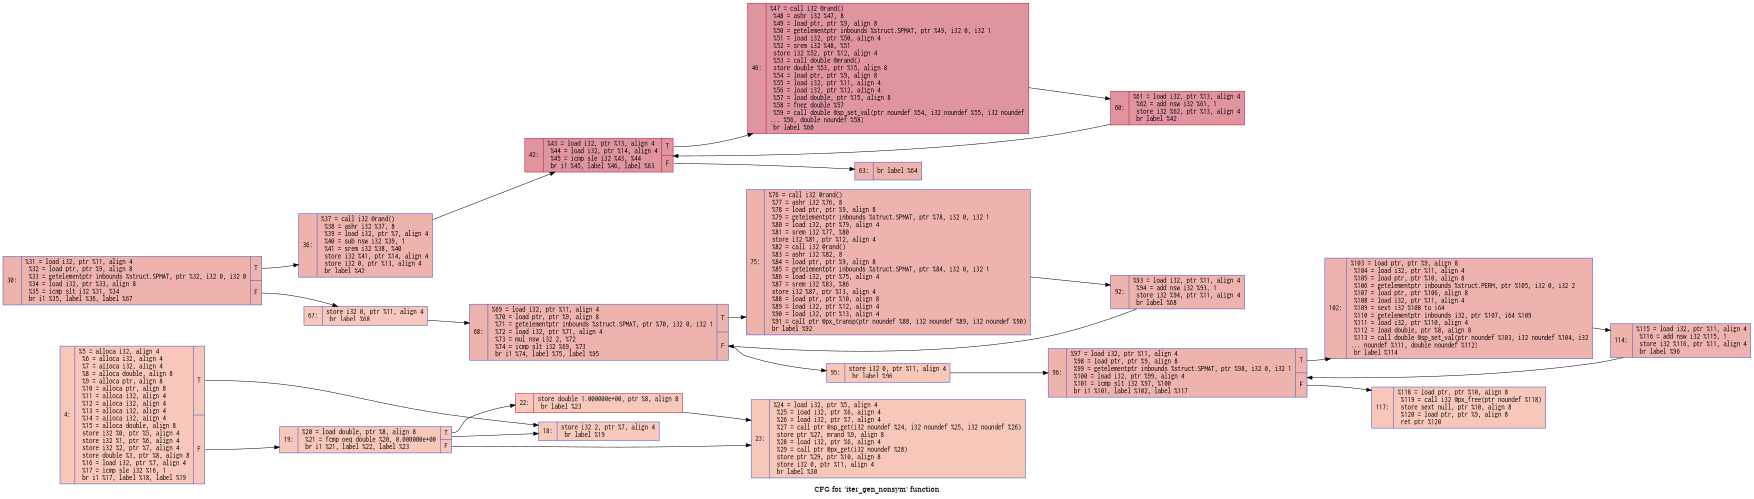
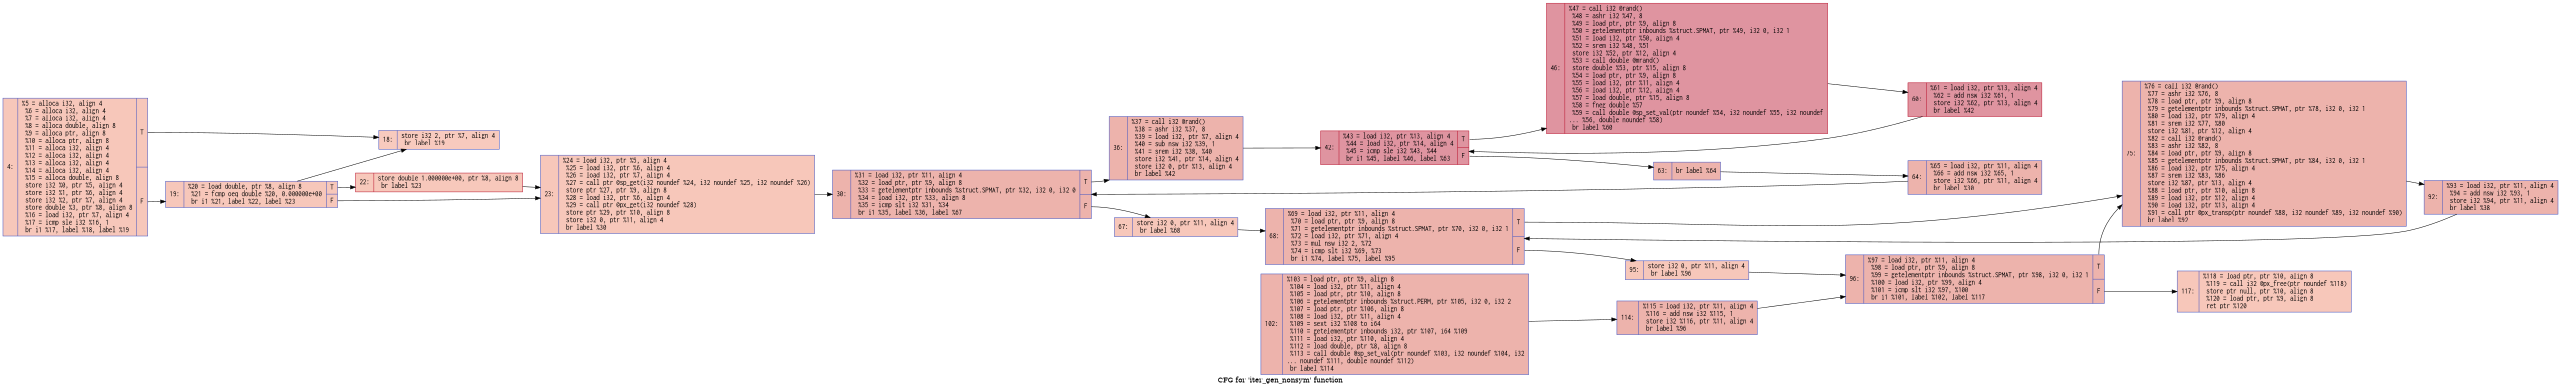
  digraph {
    label="CFG for 'iter_gen_nonsym' function"
    rankdir=LR
    node [color="#3d50c3ff" fillcolor="#d6524470" fontname=Courier shape=record style=filled]
    n1 [fillcolor="#ec7f6370" label="{4:\l|  %5 = alloca i32, align 4\l  %6 = alloca i32, align 4\l  %7 = alloca i32, align 4\l  %8 = alloca double, align 8\l  %9 = alloca ptr, align 8\l  %10 = alloca ptr, align 8\l  %11 = alloca i32, align 4\l  %12 = alloca i32, align 4\l  %13 = alloca i32, align 4\l  %14 = alloca i32, align 4\l  %15 = alloca double, align 8\l  store i32 %0, ptr %5, align 4\l  store i32 %1, ptr %6, align 4\l  store i32 %2, ptr %7, align 4\l  store double %3, ptr %8, align 8\l  %16 = load i32, ptr %7, align 4\l  %17 = icmp sle i32 %16, 1\l  br i1 %17, label %18, label %19\l|{<s0>T|<s1>F}}"]
    n2 [fillcolor="#ef886b70" label="{18:\l|  store i32 2, ptr %7, align 4\l  br label %19\l}"]
    n3 [fillcolor="#ec7f6370" label="{19:\l|  %20 = load double, ptr %8, align 8\l  %21 = fcmp oeq double %20, 0.000000e+00\l  br i1 %21, label %22, label %23\l|{<s0>T|<s1>F}}"]
    n4 [color="#b70d28ff" fillcolor="#ed836670" label="{22:\l|  store double 1.000000e+00, ptr %8, align 8\l  br label %23\l}"]
-   n5 [fillcolor="#ec7f6370" label="{23:\l|  %24 = load i32, ptr %5, align 4\l  %25 = load i32, ptr %6, align 4\l  %26 = load i32, ptr %7, align 4\l  %27 = call ptr @sp_get(i32 noundef %24, i32 noundef %25, i32 noundef %26)\l  store ptr %27, mrand %9, align 8\l  %28 = load i32, ptr %6, align 4\l  %29 = call ptr @px_get(i32 noundef %28)\l  store ptr %29, ptr %10, align 8\l  store i32 0, ptr %11, align 4\l  br label %30\l}"]
+   n5 [fillcolor="#ec7f6370" label="{23:\l|  %24 = load i32, ptr %5, align 4\l  %25 = load i32, ptr %6, align 4\l  %26 = load i32, ptr %7, align 4\l  %27 = call ptr @sp_get(i32 noundef %24, i32 noundef %25, i32 noundef %26)\l  store ptr %27, ptr %9, align 8\l  %28 = load i32, ptr %6, align 4\l  %29 = call ptr @px_get(i32 noundef %28)\l  store ptr %29, ptr %10, align 8\l  store i32 0, ptr %11, align 4\l  br label %30\l}"]
    n6 [label="{30:\l|  %31 = load i32, ptr %11, align 4\l  %32 = load ptr, ptr %9, align 8\l  %33 = getelementptr inbounds %struct.SPMAT, ptr %32, i32 0, i32 0\l  %34 = load i32, ptr %33, align 8\l  %35 = icmp slt i32 %31, %34\l  br i1 %35, label %36, label %67\l|{<s0>T|<s1>F}}"]
    n7 [label="{36:\l|  %37 = call i32 @rand()\l  %38 = ashr i32 %37, 8\l  %39 = load i32, ptr %7, align 4\l  %40 = sub nsw i32 %39, 1\l  %41 = srem i32 %38, %40\l  store i32 %41, ptr %14, align 4\l  store i32 0, ptr %13, align 4\l  br label %42\l}"]
    n8 [fillcolor="#ec7f6370" label="{67:\l|  store i32 0, ptr %11, align 4\l  br label %68\l}"]
    n9 [color="#b70d28ff" fillcolor="#b70d2870" label="{42:\l|  %43 = load i32, ptr %13, align 4\l  %44 = load i32, ptr %14, align 4\l  %45 = icmp sle i32 %43, %44\l  br i1 %45, label %46, label %63\l|{<s0>T|<s1>F}}"]
    n10 [label="{68:\l|  %69 = load i32, ptr %11, align 4\l  %70 = load ptr, ptr %9, align 8\l  %71 = getelementptr inbounds %struct.SPMAT, ptr %70, i32 0, i32 1\l  %72 = load i32, ptr %71, align 4\l  %73 = mul nsw i32 2, %72\l  %74 = icmp slt i32 %69, %73\l  br i1 %74, label %75, label %95\l|{<s0>T|<s1>F}}"]
    n11 [color="#b70d28ff" fillcolor="#b70d2870" label="{46:\l|  %47 = call i32 @rand()\l  %48 = ashr i32 %47, 8\l  %49 = load ptr, ptr %9, align 8\l  %50 = getelementptr inbounds %struct.SPMAT, ptr %49, i32 0, i32 1\l  %51 = load i32, ptr %50, align 4\l  %52 = srem i32 %48, %51\l  store i32 %52, ptr %12, align 4\l  %53 = call double @mrand()\l  store double %53, ptr %15, align 8\l  %54 = load ptr, ptr %9, align 8\l  %55 = load i32, ptr %11, align 4\l  %56 = load i32, ptr %12, align 4\l  %57 = load double, ptr %15, align 8\l  %58 = fneg double %57\l  %59 = call double @sp_set_val(ptr noundef %54, i32 noundef %55, i32 noundef\l... %56, double noundef %58)\l  br label %60\l}"]
    n12 [label="{63:\l|  br label %64\l}"]
    n13 [label="{75:\l|  %76 = call i32 @rand()\l  %77 = ashr i32 %76, 8\l  %78 = load ptr, ptr %9, align 8\l  %79 = getelementptr inbounds %struct.SPMAT, ptr %78, i32 0, i32 1\l  %80 = load i32, ptr %79, align 4\l  %81 = srem i32 %77, %80\l  store i32 %81, ptr %12, align 4\l  %82 = call i32 @rand()\l  %83 = ashr i32 %82, 8\l  %84 = load ptr, ptr %9, align 8\l  %85 = getelementptr inbounds %struct.SPMAT, ptr %84, i32 0, i32 1\l  %86 = load i32, ptr %75, align 4\l  %87 = srem i32 %83, %86\l  store i32 %87, ptr %13, align 4\l  %88 = load ptr, ptr %10, align 8\l  %89 = load i32, ptr %12, align 4\l  %90 = load i32, ptr %13, align 4\l  %91 = call ptr @px_transp(ptr noundef %88, i32 noundef %89, i32 noundef %90)\l  br label %92\l}"]
    n14 [fillcolor="#ec7f6370" label="{95:\l|  store i32 0, ptr %11, align 4\l  br label %96\l}"]
    n15 [color="#b70d28ff" fillcolor="#b70d2870" label="{60:\l|  %61 = load i32, ptr %13, align 4\l  %62 = add nsw i32 %61, 1\l  store i32 %62, ptr %13, align 4\l  br label %42\l}"]
-   n17 [label="{92:\l|  %93 = load i32, ptr %11, align 4\l  %94 = add nsw i32 %93, 1\l  store i32 %94, ptr %11, align 4\l  br label %68\l}"]
+   n16 [label="{64:\l|  %65 = load i32, ptr %11, align 4\l  %66 = add nsw i32 %65, 1\l  store i32 %66, ptr %11, align 4\l  br label %30\l}"]
+   n17 [label="{92:\l|  %93 = load i32, ptr %11, align 4\l  %94 = add nsw i32 %93, 1\l  store i32 %94, ptr %11, align 4\l  br label %38\l}"]
    n18 [label="{96:\l|  %97 = load i32, ptr %11, align 4\l  %98 = load ptr, ptr %9, align 8\l  %99 = getelementptr inbounds %struct.SPMAT, ptr %98, i32 0, i32 1\l  %100 = load i32, ptr %99, align 4\l  %101 = icmp slt i32 %97, %100\l  br i1 %101, label %102, label %117\l|{<s0>T|<s1>F}}"]
    n19 [label="{102:\l|  %103 = load ptr, ptr %9, align 8\l  %104 = load i32, ptr %11, align 4\l  %105 = load ptr, ptr %10, align 8\l  %106 = getelementptr inbounds %struct.PERM, ptr %105, i32 0, i32 2\l  %107 = load ptr, ptr %106, align 8\l  %108 = load i32, ptr %11, align 4\l  %109 = sext i32 %108 to i64\l  %110 = getelementptr inbounds i32, ptr %107, i64 %109\l  %111 = load i32, ptr %110, align 4\l  %112 = load double, ptr %8, align 8\l  %113 = call double @sp_set_val(ptr noundef %103, i32 noundef %104, i32\l... noundef %111, double noundef %112)\l  br label %114\l}"]
-   n20 [fillcolor="#ec7f6370" label="{117:\l|  %118 = load ptr, ptr %10, align 8\l  %119 = call i32 @px_free(ptr noundef %118)\l  store sext null, ptr %10, align 8\l  %120 = load ptr, ptr %9, align 8\l  ret ptr %120\l}"]
+   n20 [fillcolor="#ec7f6370" label="{117:\l|  %118 = load ptr, ptr %10, align 8\l  %119 = call i32 @px_free(ptr noundef %118)\l  store ptr null, ptr %10, align 8\l  %120 = load ptr, ptr %9, align 8\l  ret ptr %120\l}"]
    n21 [label="{114:\l|  %115 = load i32, ptr %11, align 4\l  %116 = add nsw i32 %115, 1\l  store i32 %116, ptr %11, align 4\l  br label %96\l}"]
    n1 -> n2 [tailport=s0]
    n1 -> n3 [tailport=s1]
    n3 -> n2
    n3 -> n4 [tailport=s0]
    n3 -> n5 [tailport=s1]
    n4 -> n5
+   n5 -> n6
    n6 -> n7 [tailport=s0]
    n6 -> n8 [tailport=s1]
    n7 -> n9
    n8 -> n10
    n9 -> n11 [tailport=s0]
    n9 -> n12 [tailport=s1]
    n10 -> n13 [tailport=s0]
    n10 -> n14 [tailport=s1]
    n11 -> n15
+   n12 -> n16
    n13 -> n17
    n14 -> n18
    n15 -> n9
+   n16 -> n6
    n17 -> n10
-   n18 -> n19 [tailport=s0]
+   n18 -> n13 [tailport=s0]
    n18 -> n20 [tailport=s1]
    n19 -> n21
    n21 -> n18
  }
